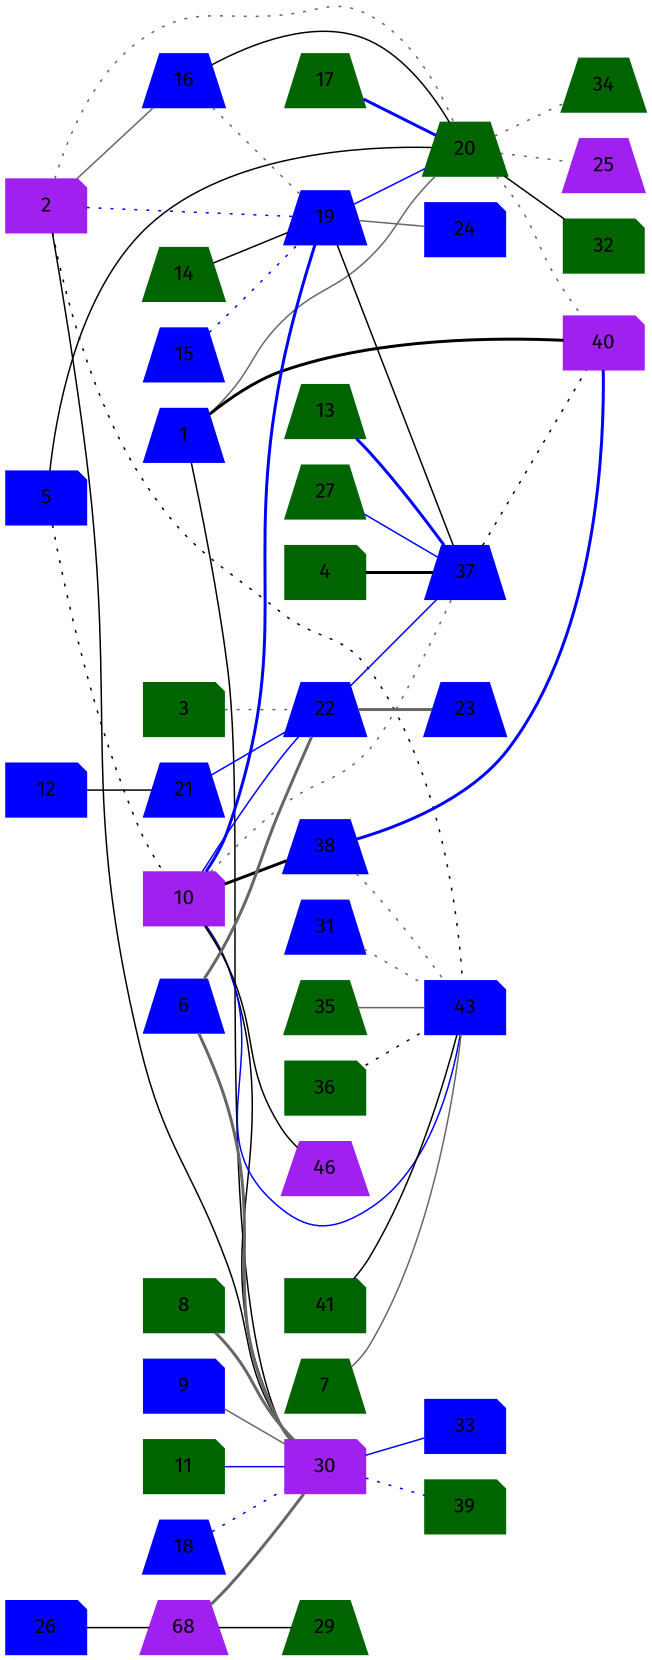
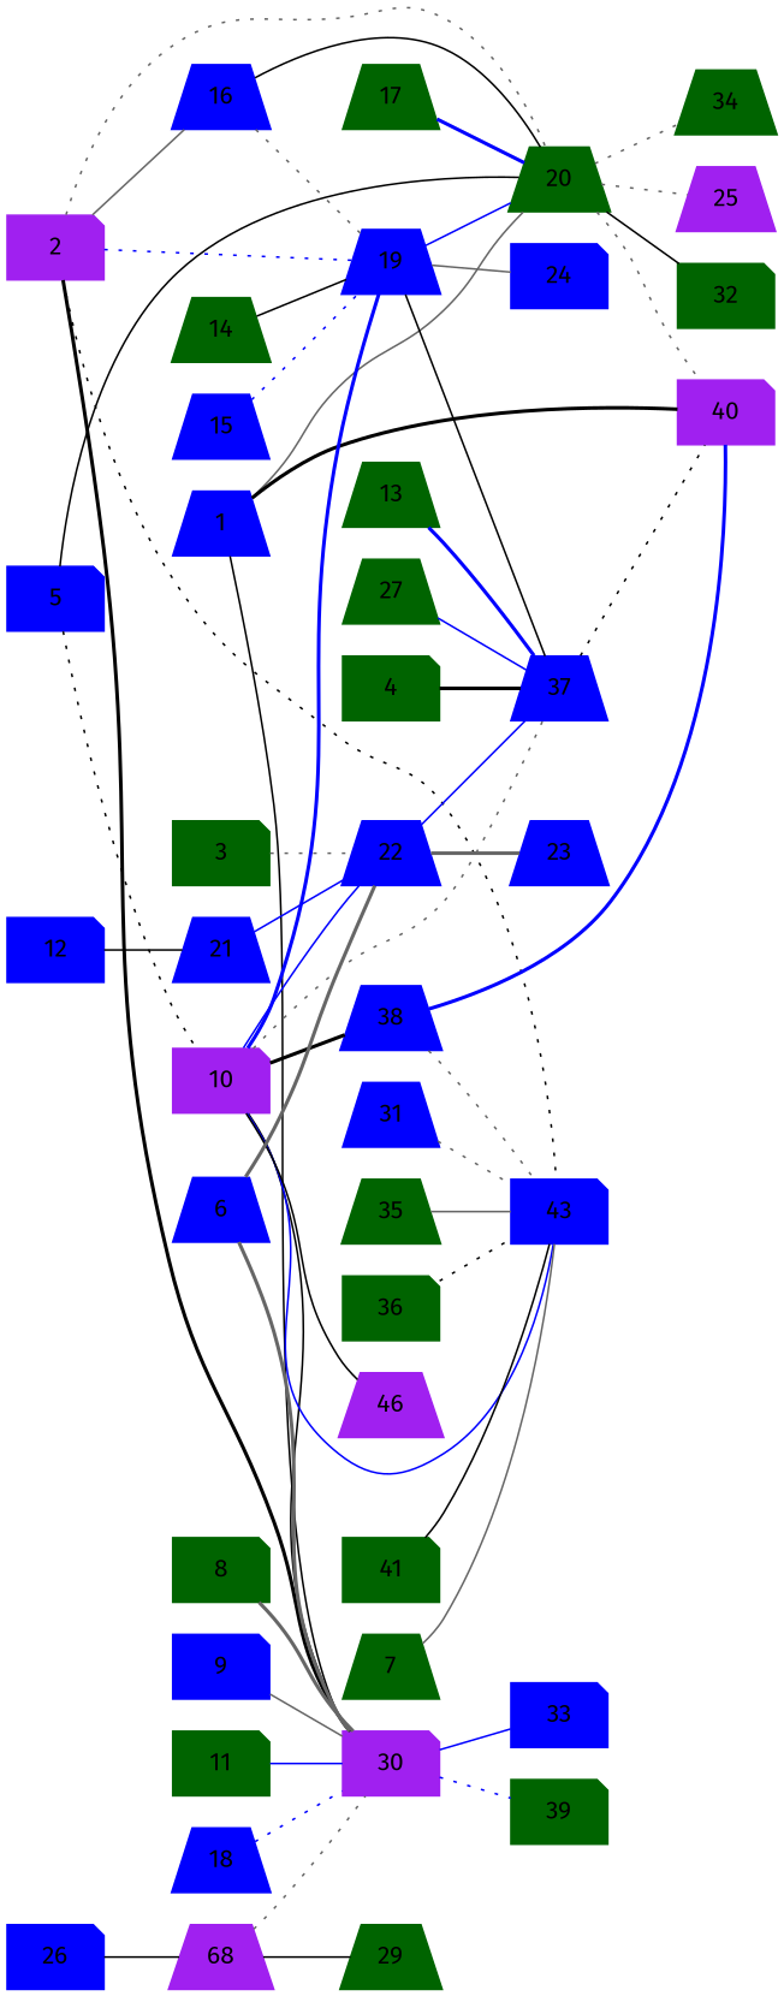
  graph {
    fontname="Fira Sans"
    rankdir=LR
    node [color=blue fontname="Fira Sans" shape=trapezium style=filled]
    edge [color=gray40 fontname="Fira Sans" style=solid weight=1.0]
    20 [color=darkgreen]
    1
    30 [color=purple shape=note]
    40 [color=purple shape=note]
    25 [color=purple]
    32 [color=darkgreen shape=note]
    34 [color=darkgreen]
    33 [shape=note]
    39 [color=darkgreen shape=note]
    2 [color=purple shape=note]
    16
    19
    43 [shape=note]
    37
    24 [shape=note]
    3 [color=darkgreen shape=note]
    22
    23
    4 [color=darkgreen shape=note]
    5 [shape=note]
    10 [color=purple shape=note]
    38
    n23 [color=purple label=46]
    6
    7 [color=darkgreen]
    8 [color=darkgreen shape=note]
    9 [shape=note]
    11 [color=darkgreen shape=note]
    12 [shape=note]
    21
    13 [color=darkgreen]
    14 [color=darkgreen]
    15
    17 [color=darkgreen]
    18
    26 [shape=note]
    n37 [color=purple label=68]
    29 [color=darkgreen]
    27 [color=darkgreen]
    31
    35 [color=darkgreen]
    36 [color=darkgreen shape=note]
    41 [color=darkgreen shape=note]
    20 -- 40 [style=dotted]
    20 -- 25 [style=dotted]
    20 -- 32 [color=black]
    20 -- 34 [style=dotted weight=2.0]
    1 -- 20 [weight=2.0]
    1 -- 30 [color=black]
    1 -- 40 [color=black style=bold weight=2.0]
    30 -- 33 [color=blue]
    30 -- 39 [color=blue style=dotted]
    2 -- 20 [style=dotted]
-   2 -- 30 [color=black]
+   2 -- 30 [color=black style=bold]
    2 -- 16
    2 -- 19 [color=blue style=dotted]
    2 -- 43 [color=black style=dotted]
    16 -- 20 [color=black]
    16 -- 19 [style=dotted]
    19 -- 20 [color=blue]
    19 -- 37 [color=black]
    19 -- 24
    37 -- 40 [color=black style=dotted]
    3 -- 22 [style=dotted]
    22 -- 37 [color=blue weight=2.0]
    22 -- 23 [style=bold]
    4 -- 37 [color=black style=bold]
    5 -- 20 [color=black]
    5 -- 10 [color=black style=dotted]
    10 -- 30 [color=black weight=5.0]
    10 -- 19 [color=blue style=bold]
    10 -- 43 [color=blue]
    10 -- 37 [style=dotted weight=2.0]
    10 -- 22 [color=blue]
    10 -- 38 [color=black style=bold weight=2.0]
    10 -- n23 [color=black]
    38 -- 40 [color=blue style=bold]
    38 -- 43 [style=dotted weight=2.0]
    6 -- 30 [style=bold]
    6 -- 22 [style=bold]
    7 -- 43
    8 -- 30 [style=bold]
    9 -- 30
    11 -- 30 [color=blue]
    12 -- 21 [color=black]
    21 -- 22 [color=blue]
    13 -- 37 [color=blue style=bold]
    14 -- 19 [color=black]
    15 -- 19 [color=blue style=dotted]
    17 -- 20 [color=blue style=bold]
    18 -- 30 [color=blue style=dotted]
    26 -- n37 [color=black]
-   n37 -- 30 [style=bold]
+   n37 -- 30 [style=dotted]
    n37 -- 29 [color=black]
    27 -- 37 [color=blue]
    31 -- 43 [style=dotted]
    35 -- 43
    36 -- 43 [color=black style=dotted]
    41 -- 43 [color=black]
  }
